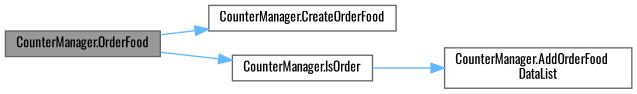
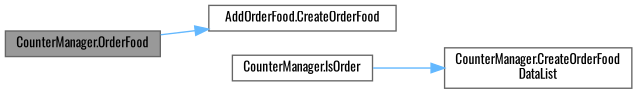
  digraph {
    fontname=Oswald
    rankdir=LR
    node [color=grey40 fillcolor=white fontname=Oswald fontsize=10 shape=box style=filled]
    edge [color=steelblue1 fontname=Oswald fontsize=10 labelfontname=Helvetica labelfontsize=10 style=solid]
    n1 [color=gray40 fillcolor=grey60 fontcolor=black height=0.2 label="CounterManager.OrderFood" width=0.4]
-   n2 [height=0.2 label="CounterManager.CreateOrderFood" width=0.4]
+   n2 [height=0.2 label="AddOrderFood.CreateOrderFood" width=0.4]
    n3 [height=0.2 label="CounterManager.IsOrder" width=0.4]
-   n4 [height=0.2 label="CounterManager.AddOrderFood\lDataList" width=0.4]
+   n4 [height=0.2 label="CounterManager.CreateOrderFood\lDataList" width=0.4]
    n1 -> n2
-   n1 -> n3
    n3 -> n4
  }
